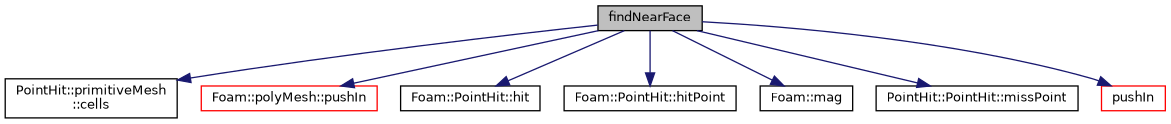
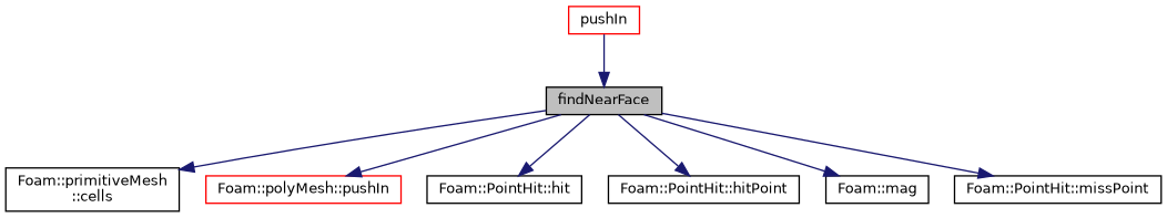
  digraph {
    rankdir=TB
    node [color=black fontname=Helvetica fontsize=10 shape=record]
    edge [color=midnightblue fontname=Helvetica fontsize=10 labelfontname=Helvetica labelfontsize=10 style=solid]
    n1 [fillcolor=grey75 fontcolor=black height=0.2 label=findNearFace style=filled width=0.4]
-   n2 [height=0.2 label="PointHit::primitiveMesh\l::cells" width=0.4]
+   n2 [height=0.2 label="Foam::primitiveMesh\l::cells" width=0.4]
    n3 [color=red height=0.2 label="Foam::polyMesh::pushIn" width=0.4]
    n4 [height=0.2 label="Foam::PointHit::hit" width=0.4]
    n5 [height=0.2 label="Foam::PointHit::hitPoint" width=0.4]
    n6 [height=0.2 label="Foam::mag" width=0.4]
-   n7 [height=0.2 label="PointHit::PointHit::missPoint" width=0.4]
+   n7 [height=0.2 label="Foam::PointHit::missPoint" width=0.4]
    n8 [color=red height=0.2 label=pushIn width=0.4]
    n1 -> n2
    n1 -> n3
    n1 -> n4
    n1 -> n5
    n1 -> n6
    n1 -> n7
-   n1 -> n8
+   n8 -> n1
  }
